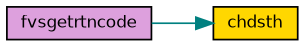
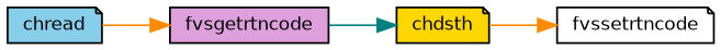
  digraph {
    rankdir=LR
    node [color=black fontname=Helvetica fontsize=10 shape=note style=filled]
    edge [color=darkorange fontname=Helvetica fontsize=10 labelfontname=Helvetica labelfontsize=10 style=solid]
+   n1 [fillcolor=skyblue fontcolor=black height=0.2 label=chread width=0.4]
    n2 [fillcolor=plum height=0.2 label=fvsgetrtncode shape=box width=0.4]
-   n3 [fillcolor=gold height=0.2 label=chdsth shape=box width=0.4]
+   n3 [fillcolor=gold height=0.2 label=chdsth width=0.4]
+   n4 [fillcolor=white height=0.2 label=fvssetrtncode width=0.4]
+   n1 -> n2
    n2 -> n3 [color=teal]
+   n3 -> n4
  }
